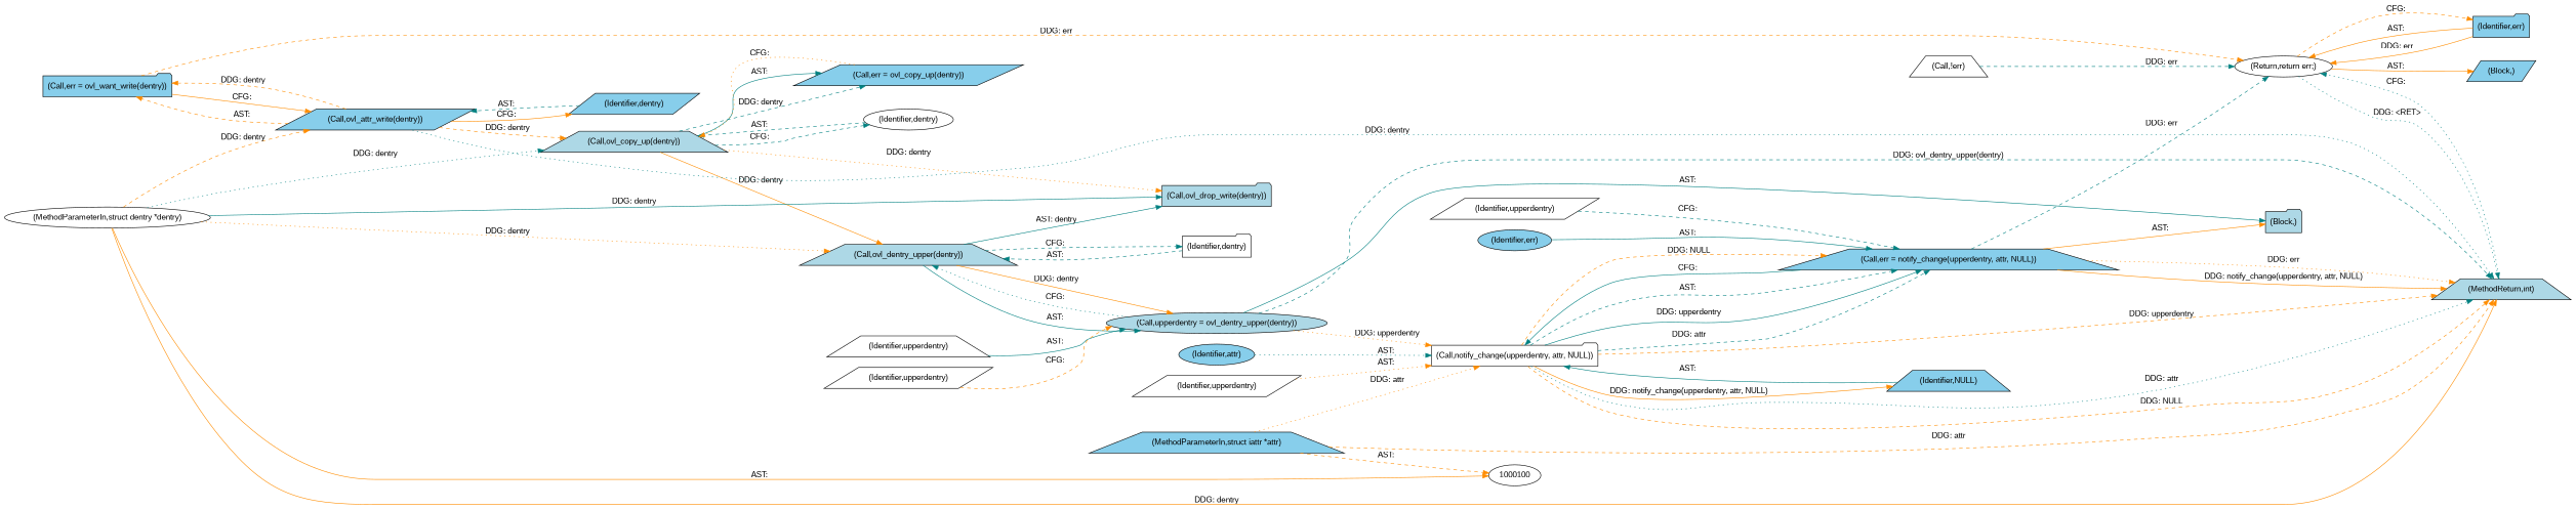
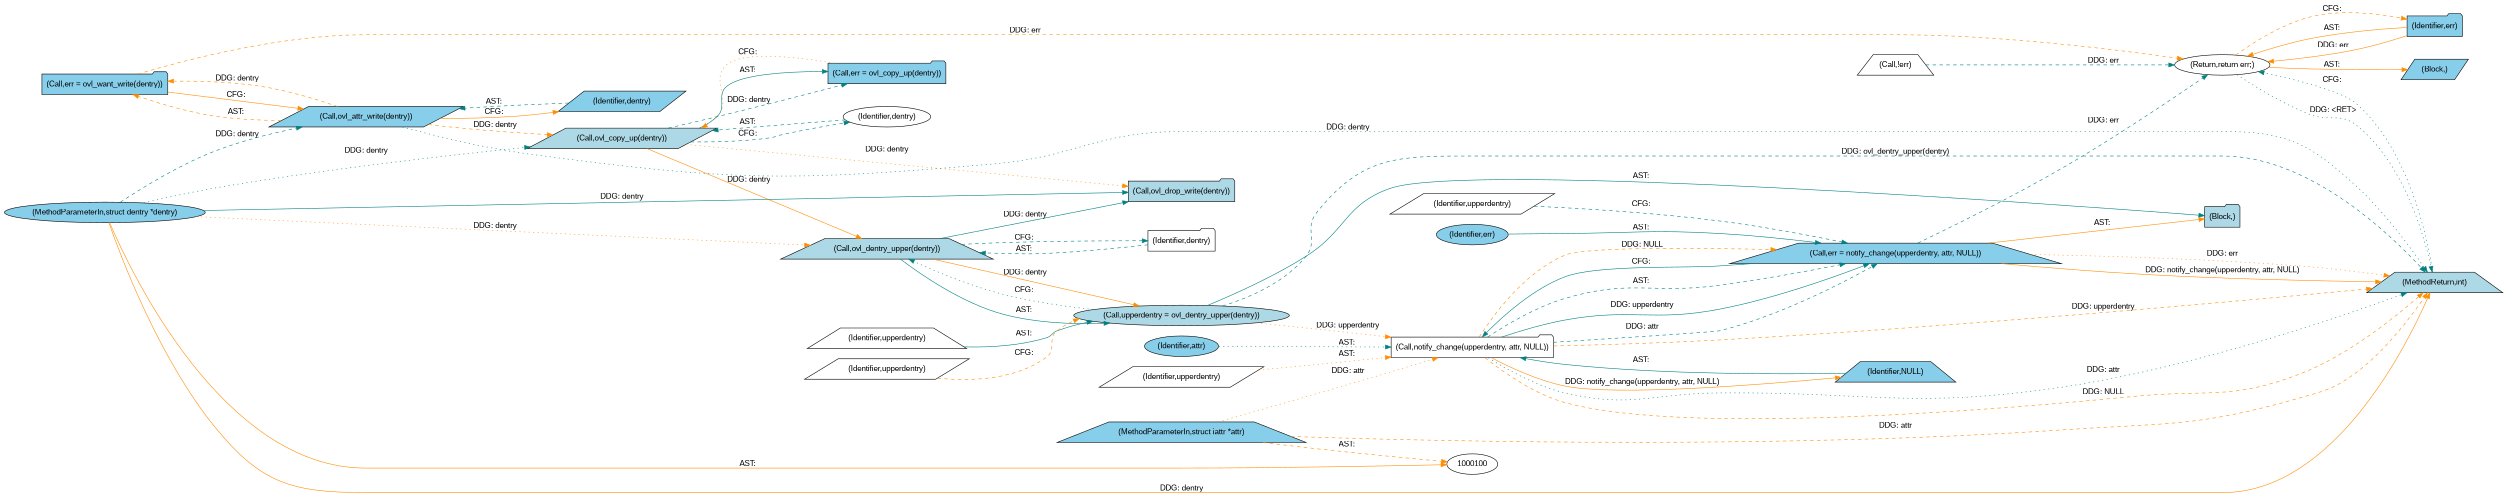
  digraph {
    fontname="Liberation Sans"
    rankdir=LR
    node [fillcolor=white fontname="Liberation Sans" shape=folder style=filled]
    edge [color=teal fontname="Liberation Sans" style=dashed]
    n1 [label="(Call,notify_change(upperdentry, attr, NULL))"]
    n2 [fillcolor=skyblue label="(Call,err = notify_change(upperdentry, attr, NULL))" shape=trapezium]
    n3 [fillcolor=lightblue label="(MethodReturn,int)" shape=trapezium]
    n4 [fillcolor=skyblue label="(Identifier,NULL)" shape=trapezium]
    n5 [fillcolor=lightblue label="(Block,)"]
    n6 [label="(Return,return err;)" shape=ellipse]
    n7 [fillcolor=lightblue label="(Call,upperdentry = ovl_dentry_upper(dentry))" shape=ellipse]
    n8 [fillcolor=lightblue label="(Call,ovl_dentry_upper(dentry))" shape=trapezium]
    n9 [fillcolor=lightblue label="(Call,ovl_drop_write(dentry))"]
    n10 [label="(Identifier,dentry)"]
-   n11 [fillcolor=lightblue label="(Call,ovl_copy_up(dentry))" shape=trapezium]
+   n11 [fillcolor=lightblue label="(Call,ovl_copy_up(dentry))" shape=parallelogram]
    n12 [label="(Identifier,dentry)" shape=ellipse]
-   n13 [fillcolor=skyblue label="(Call,err = ovl_copy_up(dentry))" shape=parallelogram]
+   n13 [fillcolor=skyblue label="(Call,err = ovl_copy_up(dentry))"]
    n14 [fillcolor=skyblue label="(Call,ovl_attr_write(dentry))" shape=parallelogram]
    n15 [fillcolor=skyblue label="(Identifier,dentry)" shape=parallelogram]
    n16 [fillcolor=skyblue label="(Call,err = ovl_want_write(dentry))"]
-   n17 [label="(MethodParameterIn,struct dentry *dentry)" shape=ellipse]
+   n17 [fillcolor=skyblue label="(MethodParameterIn,struct dentry *dentry)" shape=ellipse]
    1000100 [shape=ellipse]
    n19 [fillcolor=skyblue label="(MethodParameterIn,struct iattr *attr)" shape=trapezium]
    n20 [fillcolor=skyblue label="(Block,)" shape=parallelogram]
    n21 [fillcolor=skyblue label="(Identifier,err)"]
    n22 [label="(Identifier,upperdentry)" shape=trapezium]
    n23 [label="(Identifier,upperdentry)" shape=parallelogram]
    n24 [label="(Call,!err)" shape=trapezium]
    n25 [fillcolor=skyblue label="(Identifier,attr)" shape=ellipse]
    n26 [fillcolor=skyblue label="(Identifier,err)" shape=ellipse]
    n27 [label="(Identifier,upperdentry)" shape=parallelogram]
    n28 [label="(Identifier,upperdentry)" shape=parallelogram]
    n1 -> n2 [label="AST: "]
    n1 -> n2 [label="DDG: upperdentry" style=solid]
    n1 -> n2 [label="DDG: attr"]
    n1 -> n2 [color=darkorange label="DDG: NULL"]
    n1 -> n3 [color=darkorange label="DDG: upperdentry"]
    n1 -> n3 [label="DDG: attr" style=dotted]
    n1 -> n3 [color=darkorange label="DDG: NULL"]
    n1 -> n4 [color=darkorange label="DDG: notify_change(upperdentry, attr, NULL)" style=solid]
    n2 -> n1 [label="CFG: " style=solid]
    n2 -> n3 [color=darkorange label="DDG: notify_change(upperdentry, attr, NULL)" style=solid]
    n2 -> n3 [color=darkorange label="DDG: err" style=dotted]
    n2 -> n5 [color=darkorange label="AST: " style=solid]
    n2 -> n6 [label="DDG: err"]
    n3 -> n6 [label="CFG: " style=dotted]
    n4 -> n1 [label="AST: " style=solid]
    n6 -> n3 [label="DDG: <RET>" style=dotted]
    n6 -> n20 [color=darkorange label="AST: " style=solid]
    n6 -> n21 [color=darkorange label="CFG: "]
    n7 -> n1 [color=darkorange label="DDG: upperdentry" style=dotted]
    n7 -> n3 [label="DDG: ovl_dentry_upper(dentry)"]
    n7 -> n5 [label="AST: " style=solid]
    n7 -> n8 [label="CFG: " style=dotted]
    n8 -> n7 [label="AST: " style=solid]
    n8 -> n7 [color=darkorange label="DDG: dentry" style=solid]
-   n8 -> n9 [label="AST: dentry" style=solid]
+   n8 -> n9 [label="DDG: dentry" style=solid]
    n8 -> n10 [label="CFG: "]
    n10 -> n8 [label="AST: "]
    n11 -> n8 [color=darkorange label="DDG: dentry" style=solid]
    n11 -> n9 [color=darkorange label="DDG: dentry" style=dotted]
    n11 -> n12 [label="CFG: "]
    n11 -> n13 [label="AST: " style=solid]
    n11 -> n13 [label="DDG: dentry"]
    n12 -> n11 [label="AST: "]
    n13 -> n11 [color=darkorange label="CFG: " style=dotted]
    n14 -> n3 [label="DDG: dentry" style=dotted]
    n14 -> n11 [color=darkorange label="DDG: dentry"]
    n14 -> n15 [color=darkorange label="CFG: " style=solid]
    n14 -> n16 [color=darkorange label="AST: "]
    n14 -> n16 [color=darkorange label="DDG: dentry"]
    n15 -> n14 [label="AST: "]
    n16 -> n6 [color=darkorange label="DDG: err"]
    n16 -> n14 [color=darkorange label="CFG: " style=solid]
    n17 -> n3 [color=darkorange label="DDG: dentry" style=solid]
    n17 -> n8 [color=darkorange label="DDG: dentry" style=dotted]
    n17 -> n9 [label="DDG: dentry" style=solid]
    n17 -> n11 [label="DDG: dentry" style=dotted]
-   n17 -> n14 [color=darkorange label="DDG: dentry"]
+   n17 -> n14 [label="DDG: dentry"]
    n17 -> 1000100 [color=darkorange label="AST: " style=solid]
    n19 -> n1 [color=darkorange label="DDG: attr" style=dotted]
    n19 -> n3 [color=darkorange label="DDG: attr"]
    n19 -> 1000100 [color=darkorange label="AST: "]
    n21 -> n6 [color=darkorange label="AST: " style=solid]
    n21 -> n6 [color=darkorange label="DDG: err" style=solid]
    n22 -> n7 [label="AST: " style=solid]
    n23 -> n2 [label="CFG: "]
    n24 -> n6 [label="DDG: err"]
    n25 -> n1 [label="AST: " style=dotted]
    n26 -> n2 [label="AST: " style=solid]
    n27 -> n1 [color=darkorange label="AST: " style=dotted]
    n28 -> n7 [color=darkorange label="CFG: "]
  }
